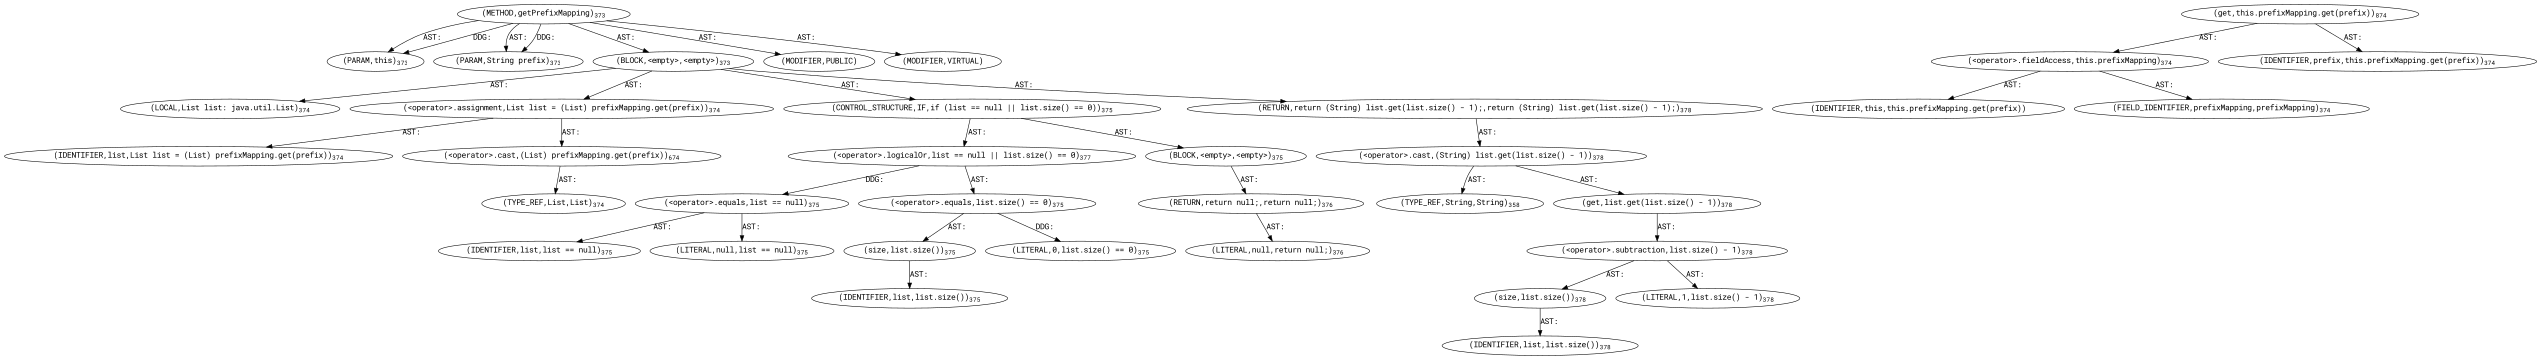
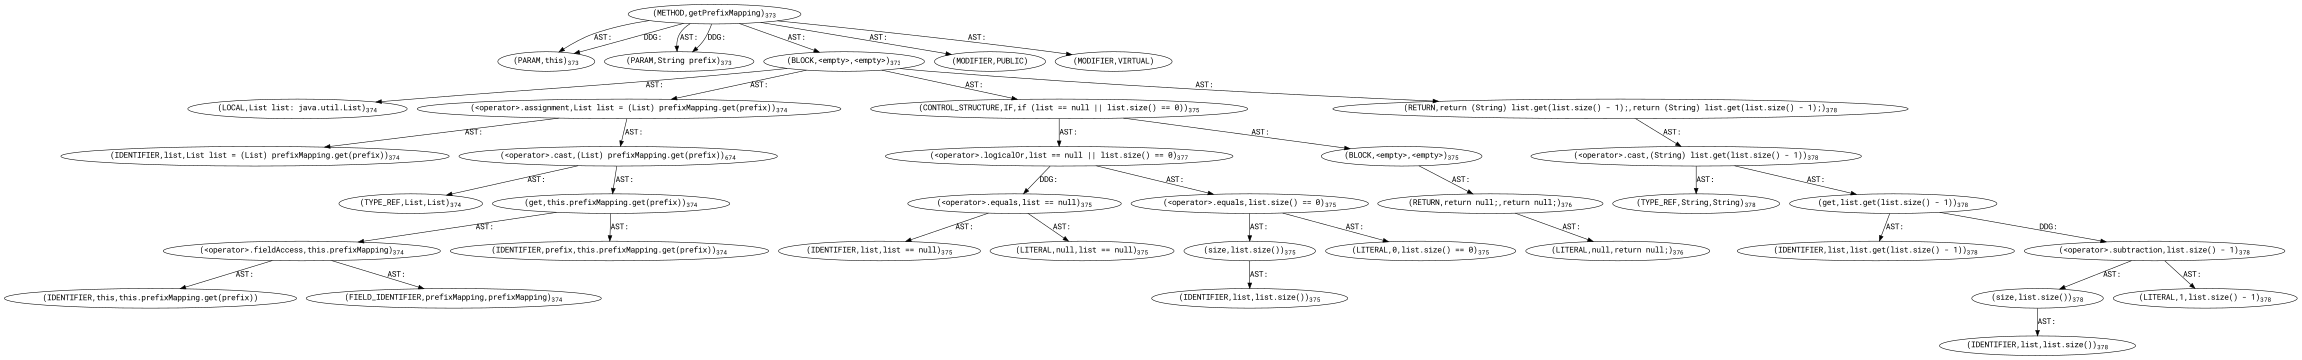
  digraph {
    fontname="Roboto Mono"
    node [fontname="Roboto Mono"]
    edge [fontname="Roboto Mono"]
    n1 [label=<(METHOD,getPrefixMapping)<SUB>373</SUB>>]
    n2 [label=<(PARAM,this)<SUB>373</SUB>>]
    n3 [label=<(PARAM,String prefix)<SUB>373</SUB>>]
    n4 [label=<(BLOCK,&lt;empty&gt;,&lt;empty&gt;)<SUB>373</SUB>>]
    n5 [label=<(MODIFIER,PUBLIC)>]
    n6 [label=<(MODIFIER,VIRTUAL)>]
    n7 [label=<(LOCAL,List list: java.util.List)<SUB>374</SUB>>]
    n8 [label=<(&lt;operator&gt;.assignment,List list = (List) prefixMapping.get(prefix))<SUB>374</SUB>>]
    n9 [label=<(CONTROL_STRUCTURE,IF,if (list == null || list.size() == 0))<SUB>375</SUB>>]
    n10 [label=<(RETURN,return (String) list.get(list.size() - 1);,return (String) list.get(list.size() - 1);)<SUB>378</SUB>>]
    n11 [label=<(IDENTIFIER,list,List list = (List) prefixMapping.get(prefix))<SUB>374</SUB>>]
    n12 [label=<(&lt;operator&gt;.cast,(List) prefixMapping.get(prefix))<SUB>674</SUB>>]
    n13 [label=<(&lt;operator&gt;.logicalOr,list == null || list.size() == 0)<SUB>377</SUB>>]
    n14 [label=<(BLOCK,&lt;empty&gt;,&lt;empty&gt;)<SUB>375</SUB>>]
    n15 [label=<(&lt;operator&gt;.cast,(String) list.get(list.size() - 1))<SUB>378</SUB>>]
    n16 [label=<(TYPE_REF,List,List)<SUB>374</SUB>>]
-   n17 [label=<(get,this.prefixMapping.get(prefix))<SUB>874</SUB>>]
+   n17 [label=<(get,this.prefixMapping.get(prefix))<SUB>374</SUB>>]
    n18 [label=<(&lt;operator&gt;.fieldAccess,this.prefixMapping)<SUB>374</SUB>>]
    n19 [label=<(IDENTIFIER,prefix,this.prefixMapping.get(prefix))<SUB>374</SUB>>]
    n20 [label=<(IDENTIFIER,this,this.prefixMapping.get(prefix))>]
    n21 [label=<(FIELD_IDENTIFIER,prefixMapping,prefixMapping)<SUB>374</SUB>>]
    n22 [label=<(&lt;operator&gt;.equals,list == null)<SUB>375</SUB>>]
    n23 [label=<(&lt;operator&gt;.equals,list.size() == 0)<SUB>375</SUB>>]
    n24 [label=<(RETURN,return null;,return null;)<SUB>376</SUB>>]
    n25 [label=<(IDENTIFIER,list,list == null)<SUB>375</SUB>>]
    n26 [label=<(LITERAL,null,list == null)<SUB>375</SUB>>]
    n27 [label=<(size,list.size())<SUB>375</SUB>>]
    n28 [label=<(LITERAL,0,list.size() == 0)<SUB>375</SUB>>]
    n29 [label=<(IDENTIFIER,list,list.size())<SUB>375</SUB>>]
    n30 [label=<(LITERAL,null,return null;)<SUB>376</SUB>>]
-   n31 [label=<(TYPE_REF,String,String)<SUB>358</SUB>>]
+   n31 [label=<(TYPE_REF,String,String)<SUB>378</SUB>>]
    n32 [label=<(get,list.get(list.size() - 1))<SUB>378</SUB>>]
+   n33 [label=<(IDENTIFIER,list,list.get(list.size() - 1))<SUB>378</SUB>>]
    n34 [label=<(&lt;operator&gt;.subtraction,list.size() - 1)<SUB>378</SUB>>]
    n35 [label=<(size,list.size())<SUB>378</SUB>>]
    n36 [label=<(LITERAL,1,list.size() - 1)<SUB>378</SUB>>]
    n37 [label=<(IDENTIFIER,list,list.size())<SUB>378</SUB>>]
    n1 -> n2 [label="AST: "]
    n1 -> n2 [label="DDG: "]
    n1 -> n3 [label="AST: "]
    n1 -> n3 [label="DDG: "]
    n1 -> n4 [label="AST: "]
    n1 -> n5 [label="AST: "]
    n1 -> n6 [label="AST: "]
    n4 -> n7 [label="AST: "]
    n4 -> n8 [label="AST: "]
    n4 -> n9 [label="AST: "]
    n4 -> n10 [label="AST: "]
    n8 -> n11 [label="AST: "]
    n8 -> n12 [label="AST: "]
    n9 -> n13 [label="AST: "]
    n9 -> n14 [label="AST: "]
    n10 -> n15 [label="AST: "]
    n12 -> n16 [label="AST: "]
+   n12 -> n17 [label="AST: "]
    n13 -> n22 [label="DDG: "]
    n13 -> n23 [label="AST: "]
    n14 -> n24 [label="AST: "]
    n15 -> n31 [label="AST: "]
    n15 -> n32 [label="AST: "]
    n17 -> n18 [label="AST: "]
    n17 -> n19 [label="AST: "]
    n18 -> n20 [label="AST: "]
    n18 -> n21 [label="AST: "]
    n22 -> n25 [label="AST: "]
    n22 -> n26 [label="AST: "]
    n23 -> n27 [label="AST: "]
-   n23 -> n28 [label="DDG: "]
+   n23 -> n28 [label="AST: "]
    n24 -> n30 [label="AST: "]
    n27 -> n29 [label="AST: "]
-   n32 -> n34 [label="AST: "]
+   n32 -> n33 [label="AST: "]
+   n32 -> n34 [label="DDG: "]
    n34 -> n35 [label="AST: "]
    n34 -> n36 [label="AST: "]
    n35 -> n37 [label="AST: "]
  }
